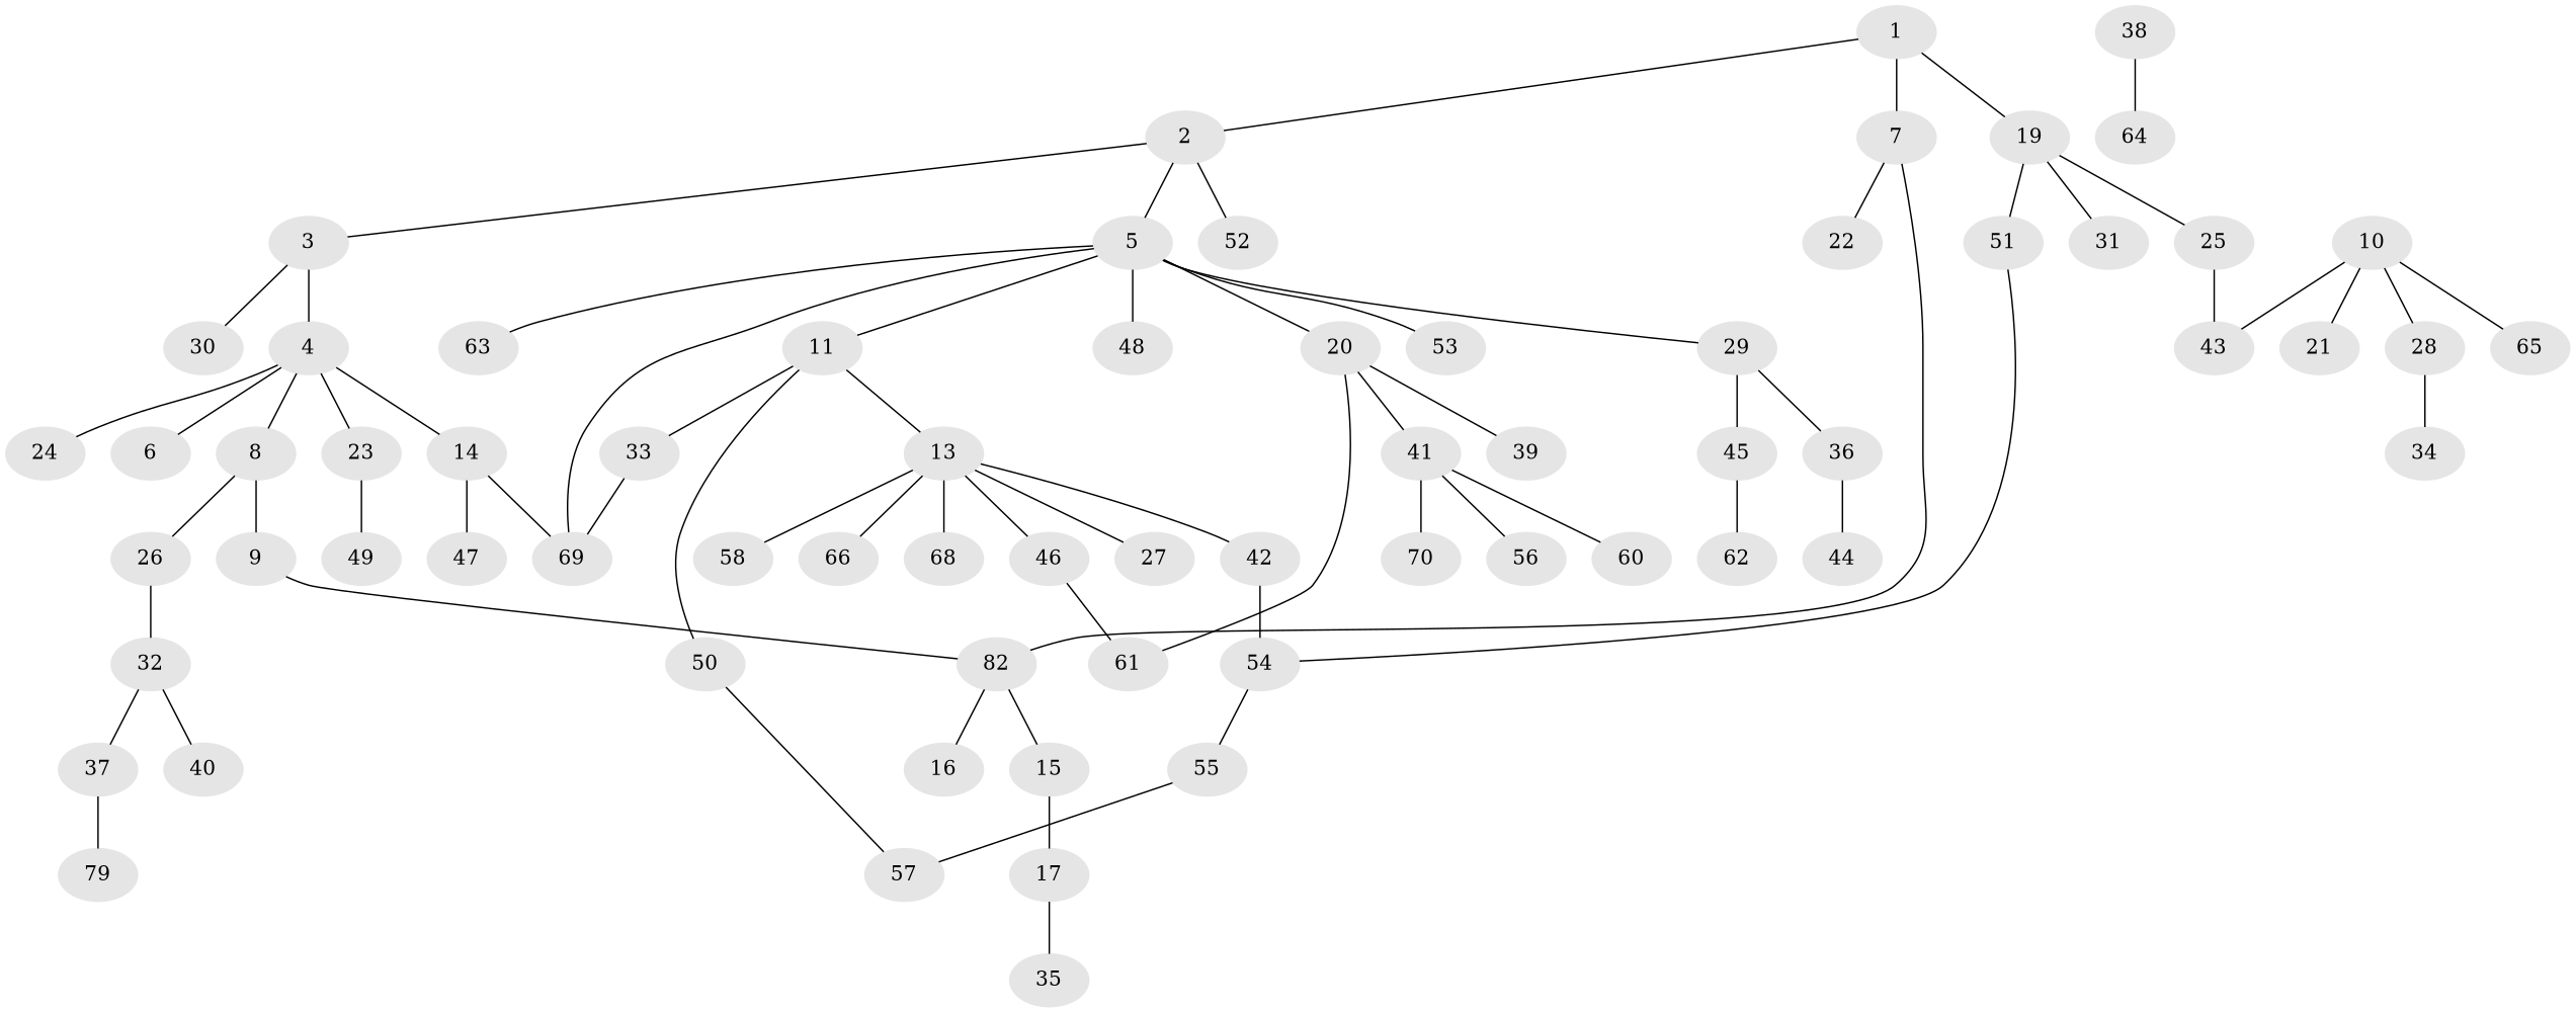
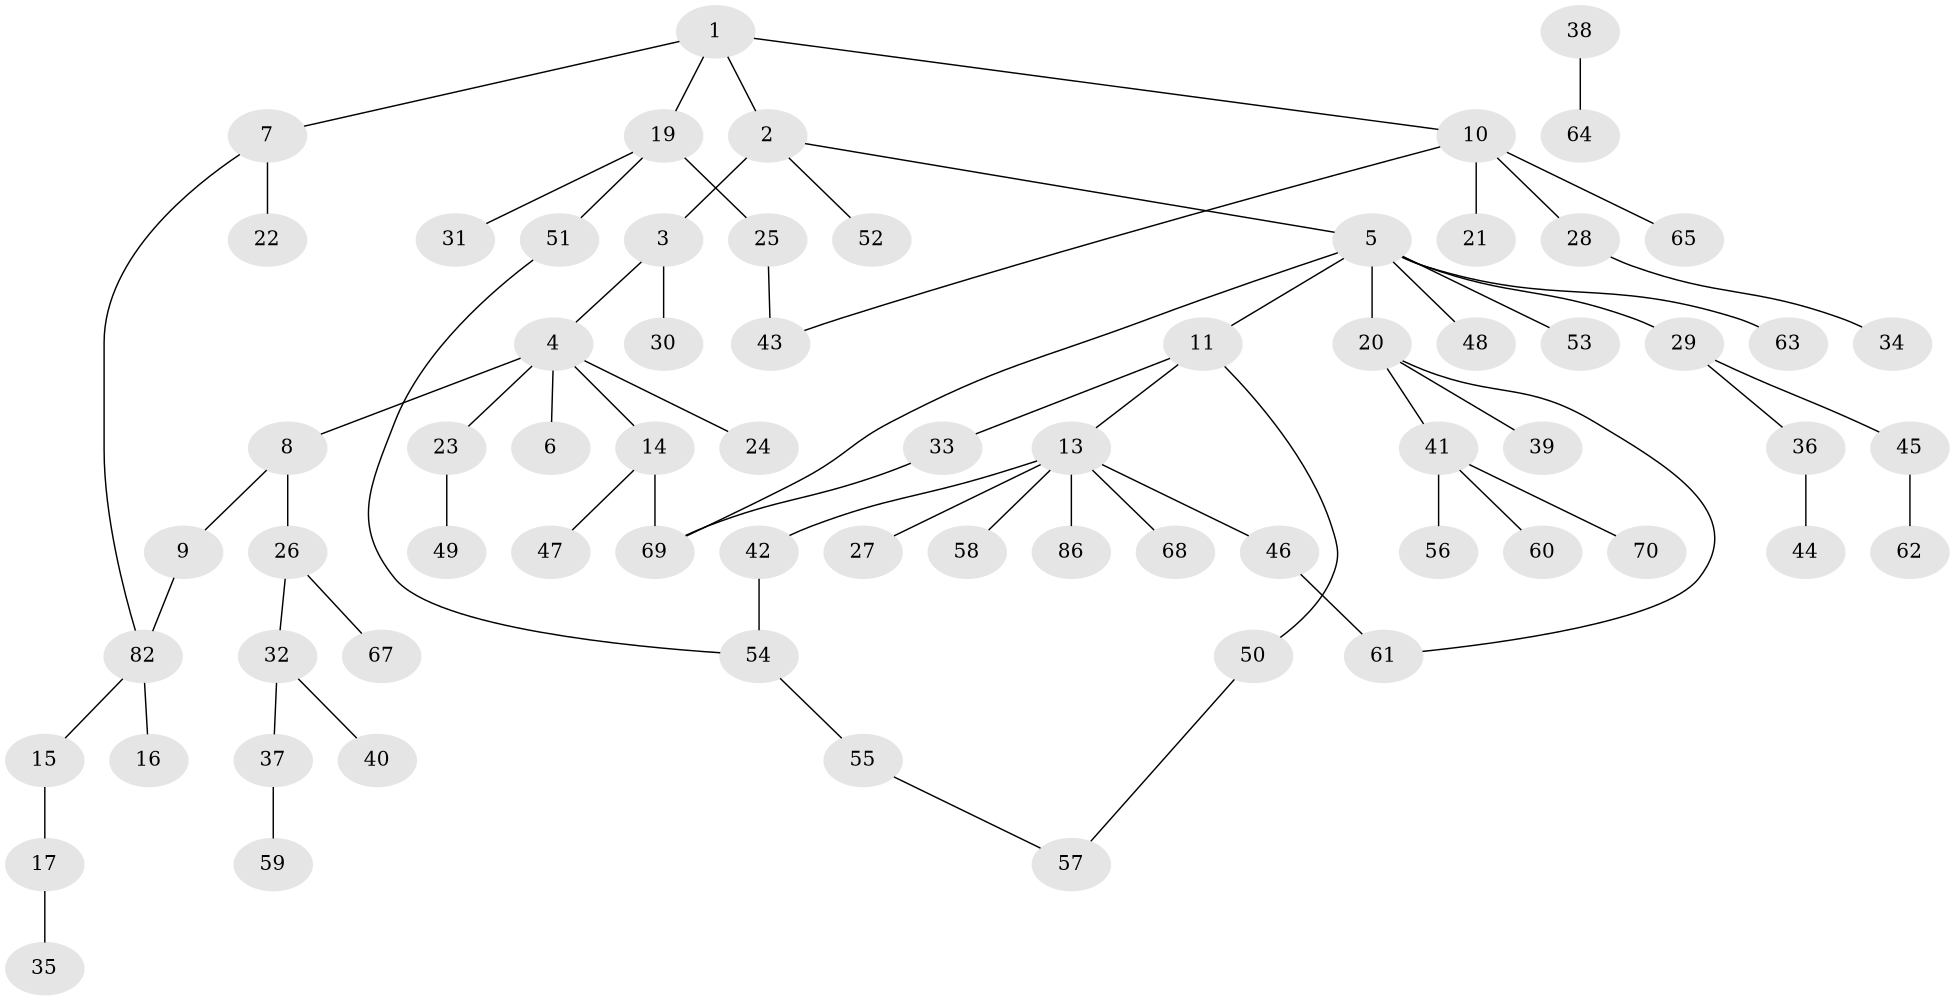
  graph {
    node [color=gray90 style=filled]
    1
    2
    7
    10
    19
    3
    5
    52
    n9 [label=82]
    22
    21
    28
    43
    65
    25
    31
    51
    4
    30
    11
    20
    29
    48
    53
    63
    69
    6
    8
    14
    23
    24
    9
    26
    47
    49
    13
    33
    50
    39
    41
    61
    36
    45
    15
    16
    32
+   67
    34
    27
    42
    46
    58
-   66
+   66 [label=86]
    68
    57
    17
    54
    35
    38
    64
    56
    60
    70
    37
    40
    44
    62
-   59 [label=79]
+   59
    55
    1 -- 2
    1 -- 7
+   1 -- 10
    1 -- 19
    2 -- 3
    2 -- 5
    2 -- 52
    7 -- n9
    7 -- 22
    10 -- 21
    10 -- 28
    10 -- 43
    10 -- 65
    19 -- 25
    19 -- 31
    19 -- 51
    3 -- 4
    3 -- 30
    5 -- 11
    5 -- 20
    5 -- 29
    5 -- 48
    5 -- 53
    5 -- 63
    5 -- 69
    n9 -- 15
    n9 -- 16
    28 -- 34
    25 -- 43
    51 -- 54
    4 -- 6
    4 -- 8
    4 -- 14
    4 -- 23
    4 -- 24
    11 -- 13
    11 -- 33
    11 -- 50
    20 -- 39
    20 -- 41
    20 -- 61
    29 -- 36
    29 -- 45
    8 -- 9
    8 -- 26
    14 -- 69
    14 -- 47
    23 -- 49
    9 -- n9
    26 -- 32
+   26 -- 67
    13 -- 27
    13 -- 42
    13 -- 46
    13 -- 58
    13 -- 66
    13 -- 68
    33 -- 69
    50 -- 57
    41 -- 56
    41 -- 60
    41 -- 70
    36 -- 44
    45 -- 62
    15 -- 17
    32 -- 37
    32 -- 40
    42 -- 54
    46 -- 61
    17 -- 35
    54 -- 55
    38 -- 64
    37 -- 59
    55 -- 57
  }
